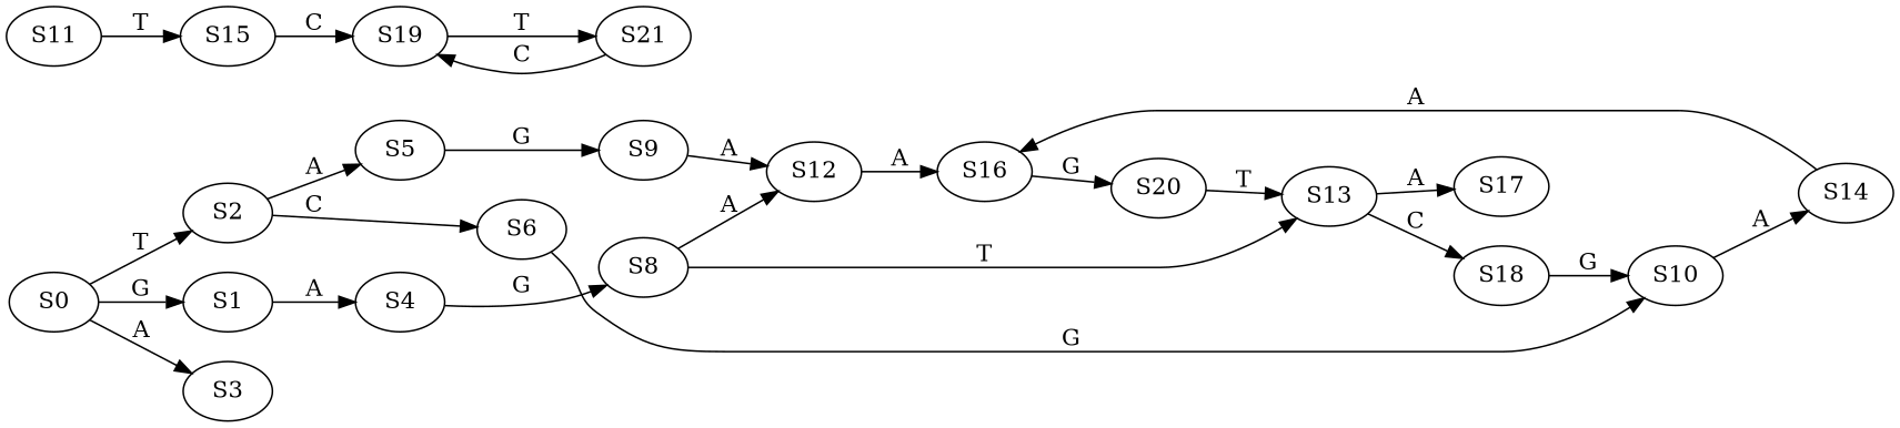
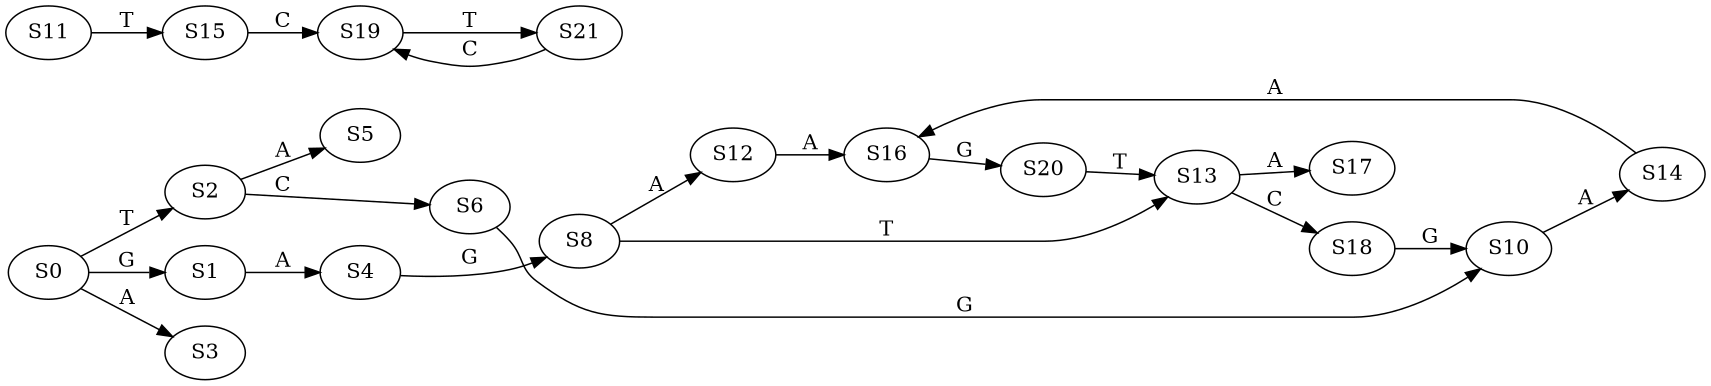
  strict digraph {
    rankdir=LR
    S0
    S1
    S2
    S3
    S4
    S5
    S6
    S8
-   S9
    S10
    S12
    S13
    S14
    S11
    S15
    S16
    S17
    S18
    S19
    S20
    S21
    S0 -> S1 [label=G]
    S0 -> S2 [label=T]
    S0 -> S3 [label=A]
    S1 -> S4 [label=A]
    S2 -> S5 [label=A]
    S2 -> S6 [label=C]
    S4 -> S8 [label=G]
-   S5 -> S9 [label=G]
    S6 -> S10 [label=G]
    S8 -> S12 [label=A]
    S8 -> S13 [label=T]
-   S9 -> S12 [label=A]
    S10 -> S14 [label=A]
    S12 -> S16 [label=A]
    S13 -> S17 [label=A]
    S13 -> S18 [label=C]
    S14 -> S16 [label=A]
    S11 -> S15 [label=T]
    S15 -> S19 [label=C]
    S16 -> S20 [label=G]
    S18 -> S10 [label=G]
    S19 -> S21 [label=T]
    S20 -> S13 [label=T]
    S21 -> S19 [label=C]
  }
